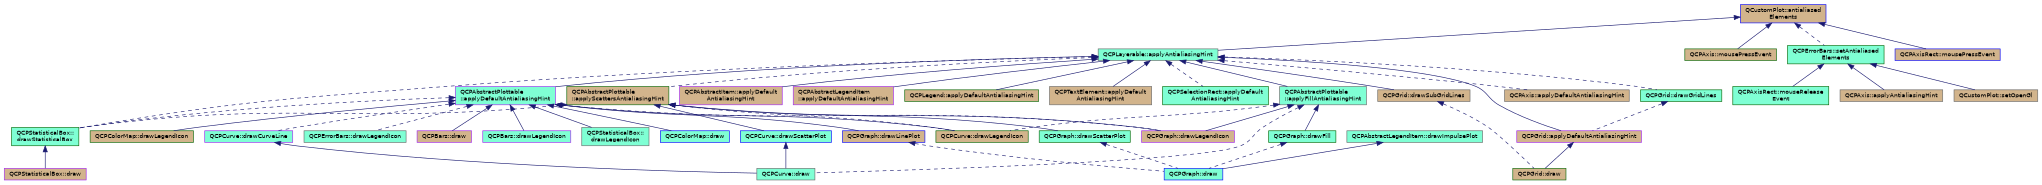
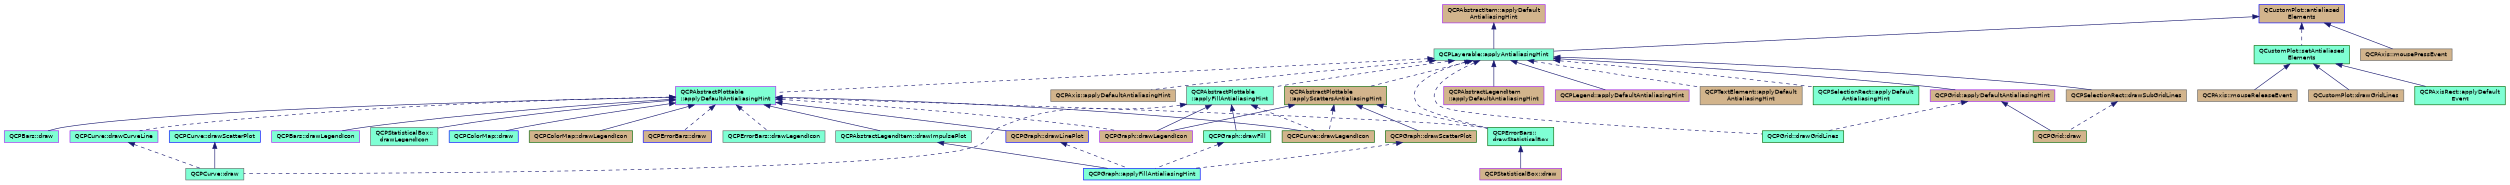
  digraph {
    rankdir=TB
    node [color=gray40 fillcolor=tan fontname=Helvetica fontsize=10 shape=record style=filled]
    edge [color=midnightblue dir=back fontname=Helvetica fontsize=10 labelfontname=Helvetica labelfontsize=10 style=solid]
    n1 [color=blue fontcolor=black height=0.2 label="QCustomPlot::antialiased\lElements" width=0.4]
    n2 [fillcolor=aquamarine height=0.2 label="QCPLayerable::applyAntialiasingHint" width=0.4]
-   n3 [color=darkgreen height=0.2 label="QCPAxis::mousePressEvent" width=0.4]
-   n4 [color=darkgreen fillcolor=aquamarine height=0.2 label="QCPErrorBars::setAntialiased\lElements" width=0.4]
-   n5 [color=blue height=0.2 label="QCPAxisRect::mousePressEvent" width=0.4]
+   n3 [height=0.2 label="QCPAxis::mousePressEvent" width=0.4]
+   n4 [color=darkgreen fillcolor=aquamarine height=0.2 label="QCustomPlot::setAntialiased\lElements" width=0.4]
    n6 [color=darkgreen fillcolor=aquamarine height=0.2 label="QCPSelectionRect::applyDefault\lAntialiasingHint" width=0.4]
    n7 [color=purple height=0.2 label="QCPGrid::applyDefaultAntialiasingHint" width=0.4]
    n8 [color=darkgreen fillcolor=aquamarine height=0.2 label="QCPGrid::drawGridLines" width=0.4]
-   n9 [height=0.2 label="QCPGrid::drawSubGridLines" width=0.4]
+   n9 [height=0.2 label="QCPSelectionRect::drawSubGridLines" width=0.4]
    n10 [height=0.2 label="QCPAxis::applyDefaultAntialiasingHint" width=0.4]
    n11 [color=purple fillcolor=aquamarine height=0.2 label="QCPAbstractPlottable\l::applyDefaultAntialiasingHint" width=0.4]
-   n12 [color=darkgreen fillcolor=aquamarine height=0.2 label="QCPStatisticalBox::\ldrawStatisticalBox" width=0.4]
+   n12 [color=darkgreen fillcolor=aquamarine height=0.2 label="QCPErrorBars::\ldrawStatisticalBox" width=0.4]
    n13 [fillcolor=aquamarine height=0.2 label="QCPAbstractPlottable\l::applyFillAntialiasingHint" width=0.4]
    n14 [color=darkgreen height=0.2 label="QCPAbstractPlottable\l::applyScattersAntialiasingHint" width=0.4]
    n15 [color=purple height=0.2 label="QCPAbstractItem::applyDefault\lAntialiasingHint" width=0.4]
    n16 [color=purple height=0.2 label="QCPAbstractLegendItem\l::applyDefaultAntialiasingHint" width=0.4]
-   n17 [color=darkgreen height=0.2 label="QCPLegend::applyDefaultAntialiasingHint" width=0.4]
+   n17 [color=purple height=0.2 label="QCPLegend::applyDefaultAntialiasingHint" width=0.4]
    n18 [height=0.2 label="QCPTextElement::applyDefault\lAntialiasingHint" width=0.4]
-   n19 [height=0.2 label="QCPAxis::applyAntialiasingHint" width=0.4]
-   n20 [height=0.2 label="QCustomPlot::setOpenGl" width=0.4]
-   n21 [color=darkgreen fillcolor=aquamarine height=0.2 label="QCPAxisRect::mouseRelease\lEvent" width=0.4]
+   n19 [height=0.2 label="QCPAxis::mouseReleaseEvent" width=0.4]
+   n20 [height=0.2 label="QCustomPlot::drawGridLines" width=0.4]
+   n21 [color=darkgreen fillcolor=aquamarine height=0.2 label="QCPAxisRect::applyDefault\lEvent" width=0.4]
    n22 [color=darkgreen height=0.2 label="QCPGrid::draw" width=0.4]
    n23 [color=purple height=0.2 label="QCPGraph::drawLegendIcon" width=0.4]
    n24 [color=blue height=0.2 label="QCPGraph::drawLinePlot" width=0.4]
    n25 [fillcolor=aquamarine height=0.2 label="QCPAbstractLegendItem::drawImpulsePlot" width=0.4]
    n26 [color=darkgreen height=0.2 label="QCPCurve::drawLegendIcon" width=0.4]
    n27 [color=purple fillcolor=aquamarine height=0.2 label="QCPCurve::drawCurveLine" width=0.4]
-   n28 [color=purple height=0.2 label="QCPBars::draw" width=0.4]
+   n28 [color=purple fillcolor=aquamarine height=0.2 label="QCPBars::draw" width=0.4]
    n29 [color=purple fillcolor=aquamarine height=0.2 label="QCPBars::drawLegendIcon" width=0.4]
    n30 [fillcolor=aquamarine height=0.2 label="QCPStatisticalBox::\ldrawLegendIcon" width=0.4]
    n31 [color=blue fillcolor=aquamarine height=0.2 label="QCPColorMap::draw" width=0.4]
    n32 [color=darkgreen height=0.2 label="QCPColorMap::drawLegendIcon" width=0.4]
+   n33 [color=blue height=0.2 label="QCPErrorBars::draw" width=0.4]
    n34 [fillcolor=aquamarine height=0.2 label="QCPErrorBars::drawLegendIcon" width=0.4]
    n35 [color=purple height=0.2 label="QCPStatisticalBox::draw" width=0.4]
    n36 [fillcolor=aquamarine height=0.2 label="QCPCurve::draw" width=0.4]
    n37 [color=darkgreen fillcolor=aquamarine height=0.2 label="QCPGraph::drawFill" width=0.4]
-   n38 [color=darkgreen fillcolor=aquamarine height=0.2 label="QCPGraph::drawScatterPlot" width=0.4]
+   n38 [color=darkgreen height=0.2 label="QCPGraph::drawScatterPlot" width=0.4]
    n39 [color=blue fillcolor=aquamarine height=0.2 label="QCPCurve::drawScatterPlot" width=0.4]
-   n40 [color=blue fillcolor=aquamarine height=0.2 label="QCPGraph::draw" width=0.4]
+   n40 [color=blue fillcolor=aquamarine height=0.2 label="QCPGraph::applyFillAntialiasingHint" width=0.4]
    n1 -> n2
    n1 -> n3
    n1 -> n4 [style=dashed]
-   n1 -> n5
    n2 -> n6 [style=dashed]
    n2 -> n7
    n2 -> n8 [style=dashed]
    n2 -> n9
    n2 -> n10 [style=dashed]
-   n2 -> n11
+   n2 -> n11 [style=dashed]
    n2 -> n12 [style=dashed]
-   n2 -> n13
+   n2 -> n13 [style=dashed]
    n2 -> n14 [style=dashed]
-   n2 -> n15
+   n15 -> n2
    n2 -> n16
    n2 -> n17
-   n2 -> n18
+   n2 -> n18 [style=dashed]
    n4 -> n19
    n4 -> n20
    n4 -> n21
-   n8 -> n7 [style=dashed]
+   n7 -> n8 [style=dashed]
    n7 -> n22
    n9 -> n22 [style=dashed]
    n11 -> n12 [style=dashed]
    n11 -> n23 [style=dashed]
    n11 -> n24
+   n11 -> n25
    n11 -> n26
    n11 -> n27 [style=dashed]
    n11 -> n28
    n11 -> n29
    n11 -> n30
    n11 -> n31
    n11 -> n32
+   n11 -> n33 [style=dashed]
    n11 -> n34 [style=dashed]
    n12 -> n35
    n13 -> n23
    n13 -> n26 [style=dashed]
    n13 -> n36 [style=dashed]
    n13 -> n37
    n14 -> n12 [style=dashed]
    n14 -> n23
    n14 -> n26 [style=dashed]
    n14 -> n38
-   n14 -> n39
    n24 -> n40 [style=dashed]
    n25 -> n40
-   n27 -> n36
+   n27 -> n36 [style=dashed]
    n37 -> n40 [style=dashed]
    n38 -> n40 [style=dashed]
    n39 -> n36
  }
